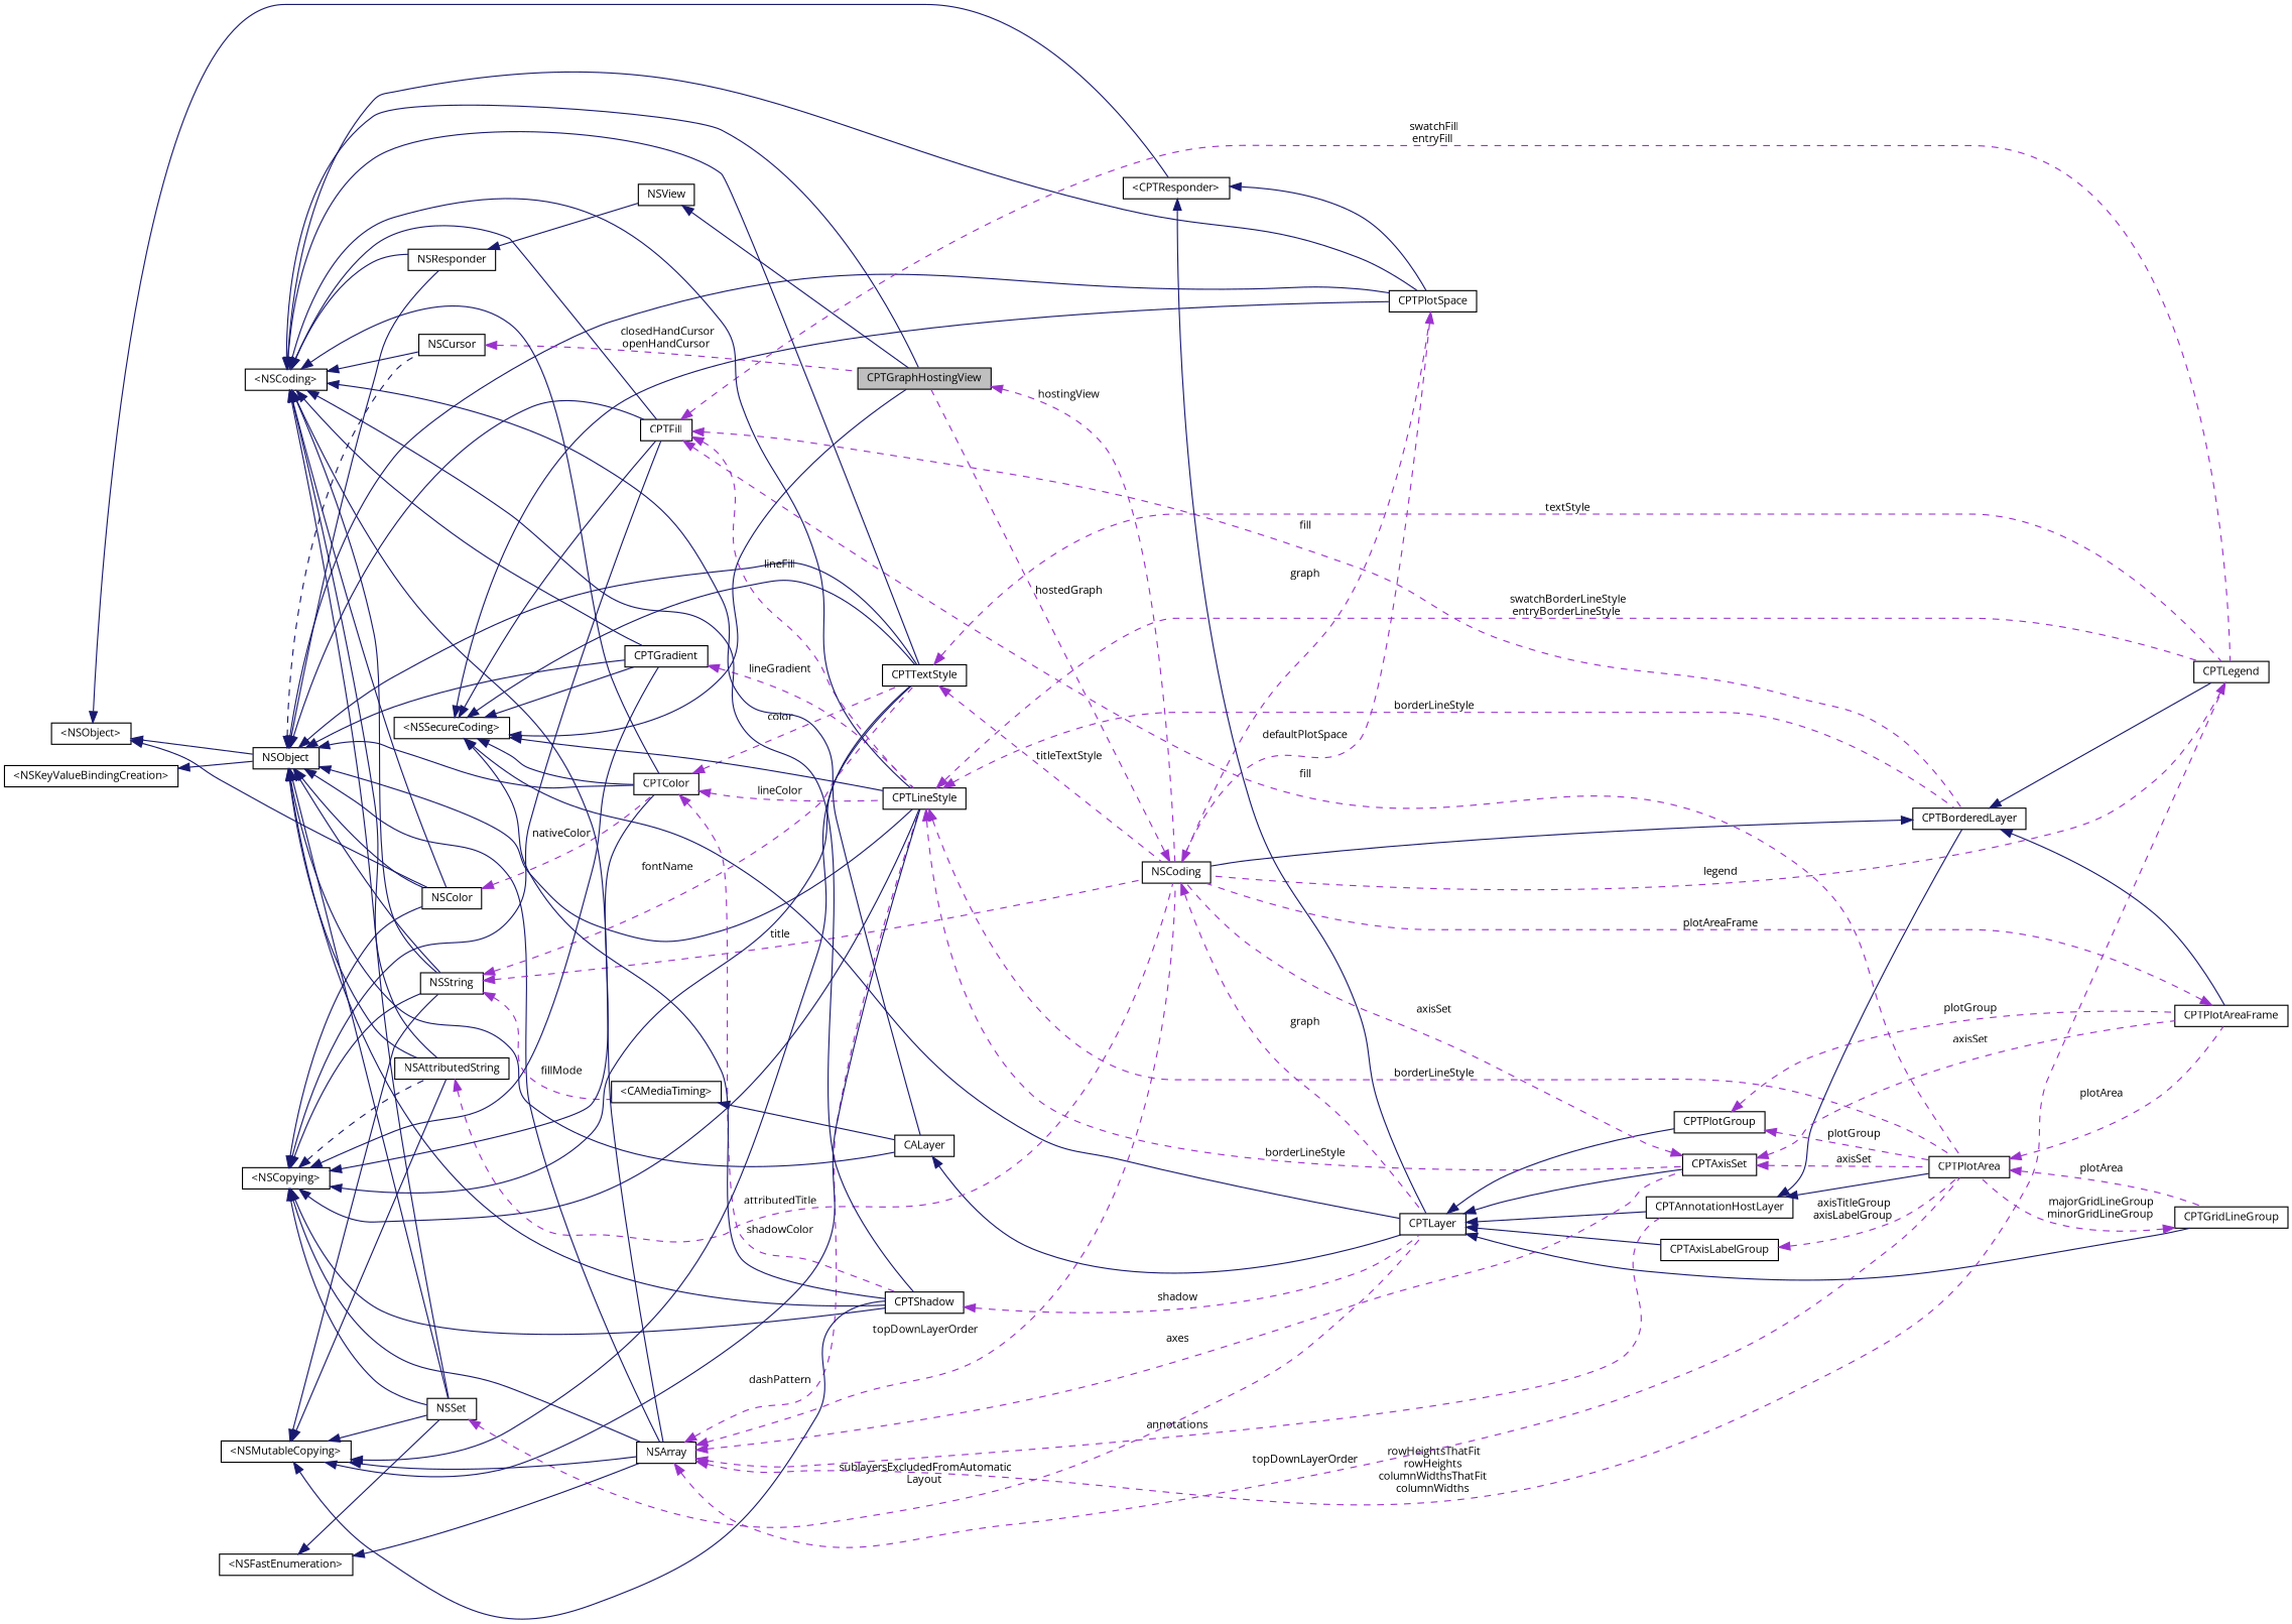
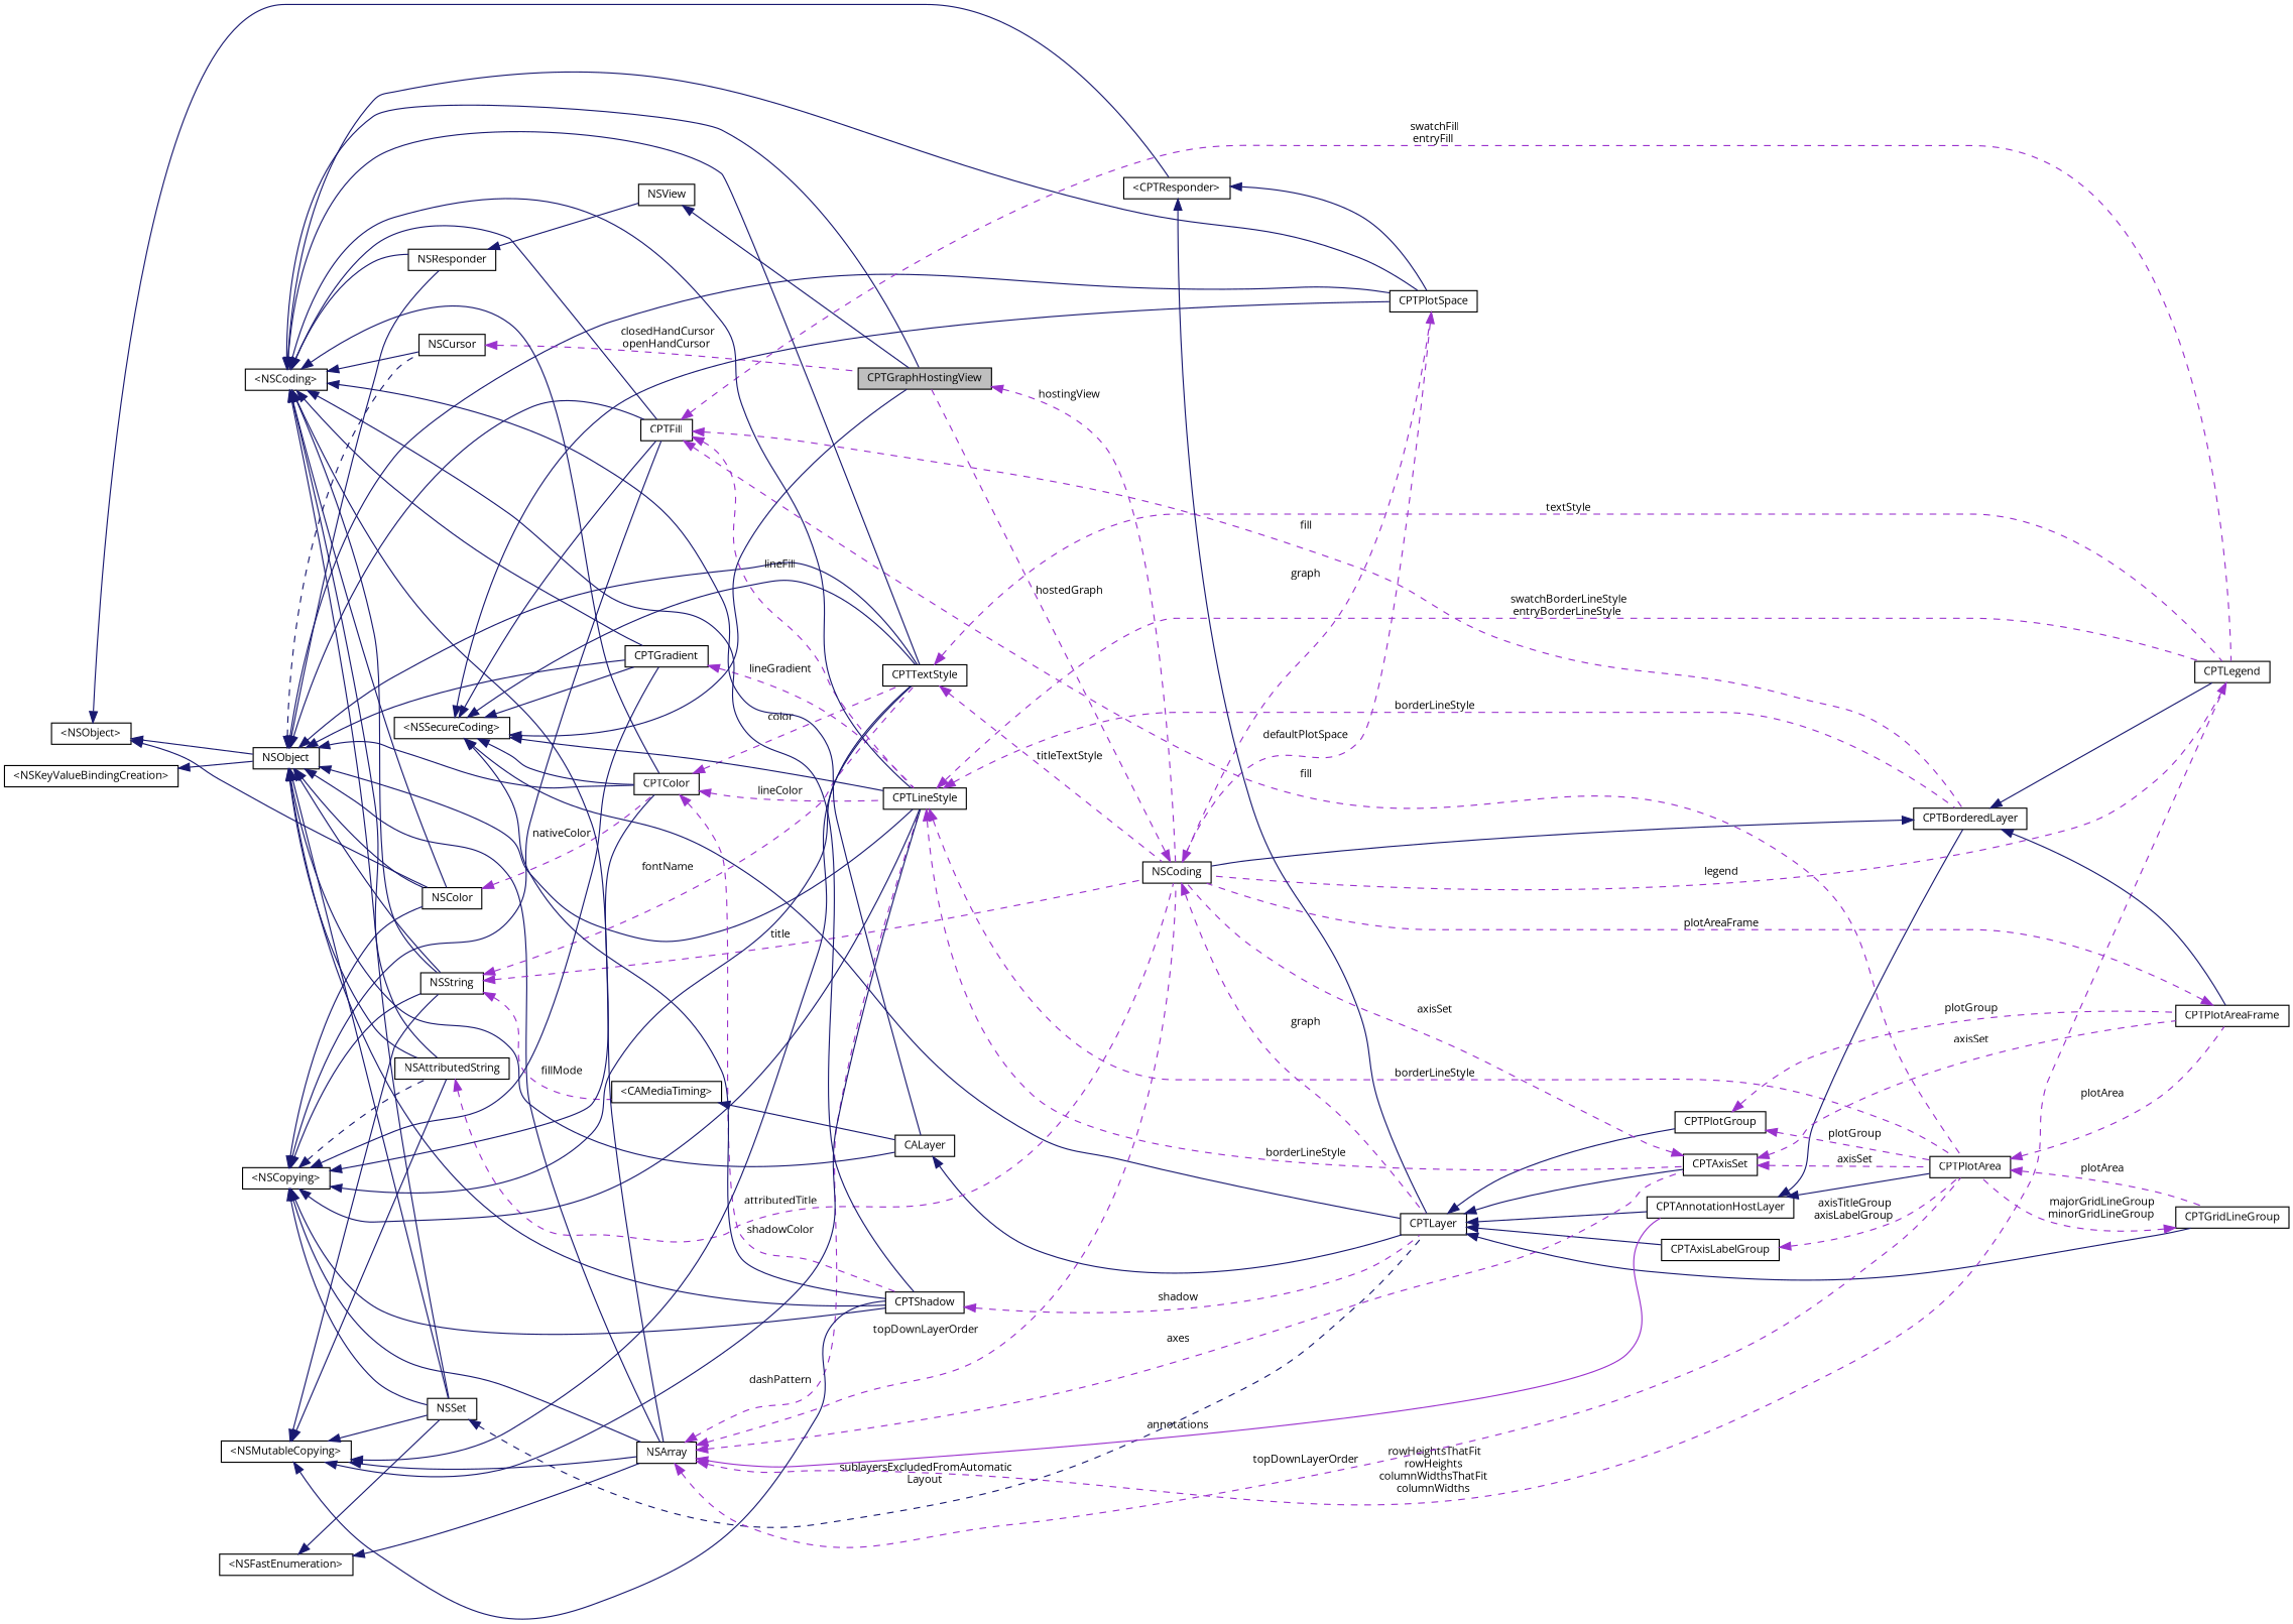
  digraph {
    fontname="Open Sans"
    rankdir=LR
    node [color=black fontname="Open Sans" fontsize=10 shape=record]
    edge [color=midnightblue dir=back fontname="Open Sans" fontsize=10 labelfontname="Lucinda Grande" labelfontsize=10 style=solid]
    n1 [fillcolor=grey75 fontcolor=black height=0.2 label=CPTGraphHostingView style=filled width=0.4]
    n2 [height=0.2 label=NSCoding width=0.4]
    n3 [height=0.2 label=CPTPlotSpace width=0.4]
    n4 [height=0.2 label=CPTLayer width=0.4]
    n5 [height=0.2 label=NSView width=0.4]
    n6 [height=0.2 label=NSResponder width=0.4]
    n7 [height=0.2 label=NSObject width=0.4]
    n8 [height=0.2 label=CALayer width=0.4]
    n9 [height=0.2 label=NSString width=0.4]
    n10 [height=0.2 label=CPTShadow width=0.4]
    n11 [height=0.2 label=CPTColor width=0.4]
    n12 [height=0.2 label=NSColor width=0.4]
    n13 [height=0.2 label=NSSet width=0.4]
    n14 [height=0.2 label=NSArray width=0.4]
    n15 [height=0.2 label=CPTFill width=0.4]
    n16 [height=0.2 label=CPTLineStyle width=0.4]
    n17 [height=0.2 label=CPTGradient width=0.4]
    n18 [height=0.2 label=CPTTextStyle width=0.4]
    n19 [height=0.2 label=NSAttributedString width=0.4]
    n20 [height=0.2 label=NSCursor width=0.4]
    n21 [height=0.2 label="\<CAMediaTiming\>" width=0.4]
    n22 [height=0.2 label=CPTLegend width=0.4]
    n23 [height=0.2 label=CPTAnnotationHostLayer width=0.4]
    n24 [height=0.2 label=CPTPlotArea width=0.4]
    n25 [height=0.2 label=CPTAxisSet width=0.4]
    n26 [height=0.2 label=CPTBorderedLayer width=0.4]
    n27 [height=0.2 label="\<NSObject\>" width=0.4]
    n28 [height=0.2 label="\<CPTResponder\>" width=0.4]
    n29 [height=0.2 label="\<NSKeyValueBindingCreation\>" width=0.4]
    n30 [height=0.2 label="\<NSCoding\>" width=0.4]
    n31 [height=0.2 label="\<NSSecureCoding\>" width=0.4]
    n32 [height=0.2 label=CPTGridLineGroup width=0.4]
    n33 [height=0.2 label=CPTAxisLabelGroup width=0.4]
    n34 [height=0.2 label=CPTPlotGroup width=0.4]
    n35 [height=0.2 label=CPTPlotAreaFrame width=0.4]
    n36 [height=0.2 label="\<NSCopying\>" width=0.4]
    n37 [height=0.2 label="\<NSMutableCopying\>" width=0.4]
    n38 [height=0.2 label="\<NSFastEnumeration\>" width=0.4]
    n1 -> n2 [color=darkorchid3 label=" hostingView" style=dashed]
    n2 -> n1 [color=darkorchid3 label=" hostedGraph" style=dashed]
    n2 -> n3 [color=darkorchid3 label=" graph" style=dashed]
    n2 -> n4 [color=darkorchid3 label=" graph" style=dashed]
    n3 -> n2 [color=darkorchid3 label=" defaultPlotSpace" style=dashed]
    n4 -> n23
    n4 -> n25
    n4 -> n32
    n4 -> n33
    n4 -> n34
    n5 -> n1
    n6 -> n5
    n7 -> n3
    n7 -> n6
    n7 -> n8
    n7 -> n9
    n7 -> n10
    n7 -> n11
    n7 -> n12
    n7 -> n13
    n7 -> n14
    n7 -> n15
    n7 -> n16
    n7 -> n17
    n7 -> n18
    n7 -> n19
    n7 -> n20 [style=dashed]
    n8 -> n4
    n9 -> n2 [color=darkorchid3 label=" title" style=dashed]
    n9 -> n18 [color=darkorchid3 label=" fontName" style=dashed]
    n9 -> n21 [color=darkorchid3 label=" fillMode" style=dashed]
    n10 -> n4 [color=darkorchid3 label=" shadow" style=dashed]
    n11 -> n10 [color=darkorchid3 label=" shadowColor" style=dashed]
    n11 -> n16 [color=darkorchid3 label=" lineColor" style=dashed]
    n11 -> n18 [color=darkorchid3 label=" color" style=dashed]
    n12 -> n11 [color=darkorchid3 label=" nativeColor" style=dashed]
-   n13 -> n4 [color=darkorchid3 label=" sublayersExcludedFromAutomatic\lLayout" style=dashed]
+   n13 -> n4 [label=" sublayersExcludedFromAutomatic\lLayout" style=dashed]
    n14 -> n2 [color=darkorchid3 label=" topDownLayerOrder" style=dashed]
    n14 -> n16 [color=darkorchid3 label=" dashPattern" style=dashed]
    n14 -> n22 [color=darkorchid3 label=" rowHeightsThatFit\nrowHeights\ncolumnWidthsThatFit\ncolumnWidths" style=dashed]
-   n14 -> n23 [color=darkorchid3 label=" annotations" style=dashed]
+   n14 -> n23 [color=darkorchid3 label=" annotations"]
    n14 -> n24 [color=darkorchid3 label=" topDownLayerOrder" style=dashed]
    n14 -> n25 [color=darkorchid3 label=" axes" style=dashed]
    n15 -> n16 [color=darkorchid3 label=" lineFill" style=dashed]
    n15 -> n22 [color=darkorchid3 label=" swatchFill\nentryFill" style=dashed]
    n15 -> n24 [color=darkorchid3 label=" fill" style=dashed]
    n15 -> n26 [color=darkorchid3 label=" fill" style=dashed]
    n16 -> n22 [color=darkorchid3 label=" swatchBorderLineStyle\nentryBorderLineStyle" style=dashed]
    n16 -> n24 [color=darkorchid3 label=" borderLineStyle" style=dashed]
    n16 -> n25 [color=darkorchid3 label=" borderLineStyle" style=dashed]
    n16 -> n26 [color=darkorchid3 label=" borderLineStyle" style=dashed]
    n17 -> n16 [color=darkorchid3 label=" lineGradient" style=dashed]
    n18 -> n2 [color=darkorchid3 label=" titleTextStyle" style=dashed]
    n18 -> n22 [color=darkorchid3 label=" textStyle" style=dashed]
    n19 -> n2 [color=darkorchid3 label=" attributedTitle" style=dashed]
    n20 -> n1 [color=darkorchid3 label=" closedHandCursor\nopenHandCursor" style=dashed]
    n21 -> n8
    n22 -> n2 [color=darkorchid3 label=" legend" style=dashed]
    n23 -> n24
    n23 -> n26
    n24 -> n32 [color=darkorchid3 label=" plotArea" style=dashed]
    n24 -> n35 [color=darkorchid3 label=" plotArea" style=dashed]
    n25 -> n2 [color=darkorchid3 label=" axisSet" style=dashed]
    n25 -> n24 [color=darkorchid3 label=" axisSet" style=dashed]
    n25 -> n35 [color=darkorchid3 label=" axisSet" style=dashed]
    n26 -> n2
    n26 -> n22
    n26 -> n35
    n27 -> n7
    n27 -> n12
    n27 -> n28
    n28 -> n3
    n28 -> n4
    n29 -> n7
    n30 -> n1
    n30 -> n3
    n30 -> n6
    n30 -> n8
    n30 -> n9
    n30 -> n10
    n30 -> n11
    n30 -> n12
    n30 -> n13
    n30 -> n14
    n30 -> n15
    n30 -> n16
    n30 -> n17
    n30 -> n18
    n30 -> n19
    n30 -> n20
    n31 -> n1
    n31 -> n3
    n31 -> n4
    n31 -> n10
    n31 -> n11
    n31 -> n15
    n31 -> n16
    n31 -> n17
    n31 -> n18
    n32 -> n24 [color=darkorchid3 label=" majorGridLineGroup\nminorGridLineGroup" style=dashed]
    n33 -> n24 [color=darkorchid3 label=" axisTitleGroup\naxisLabelGroup" style=dashed]
    n34 -> n24 [color=darkorchid3 label=" plotGroup" style=dashed]
    n34 -> n35 [color=darkorchid3 label=" plotGroup" style=dashed]
    n35 -> n2 [color=darkorchid3 label=" plotAreaFrame" style=dashed]
    n36 -> n9
    n36 -> n10
    n36 -> n11
    n36 -> n12
    n36 -> n13
    n36 -> n14
    n36 -> n15
    n36 -> n16
    n36 -> n17
    n36 -> n18
    n36 -> n19 [style=dashed]
    n37 -> n9
    n37 -> n10
    n37 -> n13
    n37 -> n14
    n37 -> n16
    n37 -> n18
    n37 -> n19
    n38 -> n13
    n38 -> n14
  }
